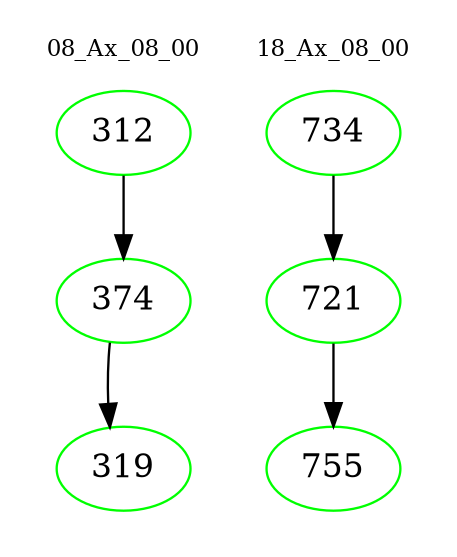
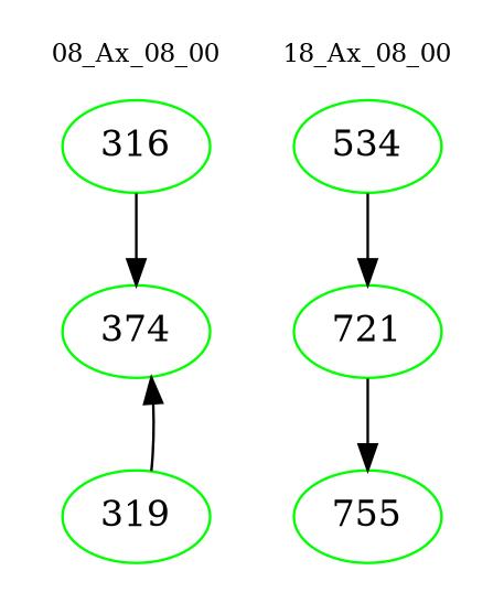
  digraph {
    node [color=green]
    edge [color=black]
-   n1 [label=312]
+   n1 [label=316]
    n2 [label=374]
    n3 [label=319]
-   n4 [label=734]
+   n4 [label=534]
    n5 [label=721]
    n6 [label=755]
    subgraph cluster_1 {
      color=white
      fontsize=10
      label="08_Ax_08_00"
      n1
      n2
      n3
    }
    subgraph cluster_2 {
      color=white
      fontsize=10
      label="18_Ax_08_00"
      n4
      n5
      n6
    }
    n1 -> n2
-   n2 -> n3
+   n3 -> n2
    n4 -> n5
    n5 -> n6
  }
